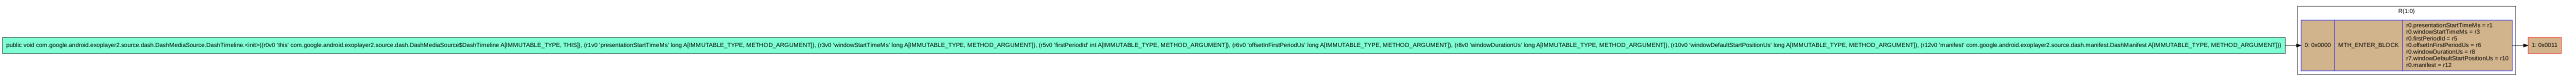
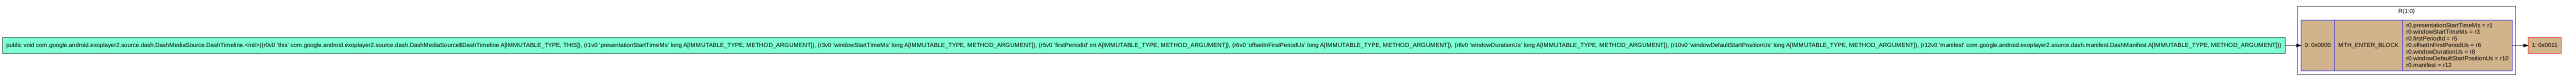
  digraph {
    rankdir=LR
    fontname="Liberation Sans"
    node [shape=record style=filled fillcolor=tan fontname="Liberation Sans"]
    edge [fontname="Liberation Sans"]
-   n1 [color=blue label="{0\:\ 0x0000|MTH_ENTER_BLOCK\l|r0.presentationStartTimeMs = r1\lr0.windowStartTimeMs = r3\lr0.firstPeriodId = r5\lr0.offsetInFirstPeriodUs = r6\lr0.windowDurationUs = r8\lr7.windowDefaultStartPositionUs = r10\lr0.manifest = r12\l}"]
+   n1 [color=blue label="{0\:\ 0x0000|MTH_ENTER_BLOCK\l|r0.presentationStartTimeMs = r1\lr0.windowStartTimeMs = r3\lr0.firstPeriodId = r5\lr0.offsetInFirstPeriodUs = r6\lr0.windowDurationUs = r8\lr0.windowDefaultStartPositionUs = r10\lr0.manifest = r12\l}"]
    n2 [color=red label="{1\:\ 0x0011}"]
    n3 [label="{public void com.google.android.exoplayer2.source.dash.DashMediaSource.DashTimeline.\<init\>((r0v0 'this' com.google.android.exoplayer2.source.dash.DashMediaSource$DashTimeline A[IMMUTABLE_TYPE, THIS]), (r1v0 'presentationStartTimeMs' long A[IMMUTABLE_TYPE, METHOD_ARGUMENT]), (r3v0 'windowStartTimeMs' long A[IMMUTABLE_TYPE, METHOD_ARGUMENT]), (r5v0 'firstPeriodId' int A[IMMUTABLE_TYPE, METHOD_ARGUMENT]), (r6v0 'offsetInFirstPeriodUs' long A[IMMUTABLE_TYPE, METHOD_ARGUMENT]), (r8v0 'windowDurationUs' long A[IMMUTABLE_TYPE, METHOD_ARGUMENT]), (r10v0 'windowDefaultStartPositionUs' long A[IMMUTABLE_TYPE, METHOD_ARGUMENT]), (r12v0 'manifest' com.google.android.exoplayer2.source.dash.manifest.DashManifest A[IMMUTABLE_TYPE, METHOD_ARGUMENT])) }" fillcolor=aquamarine]
    subgraph cluster_1 {
      label="R(1:0)"
      n1
    }
    n1 -> n2
    n3 -> n1
  }
